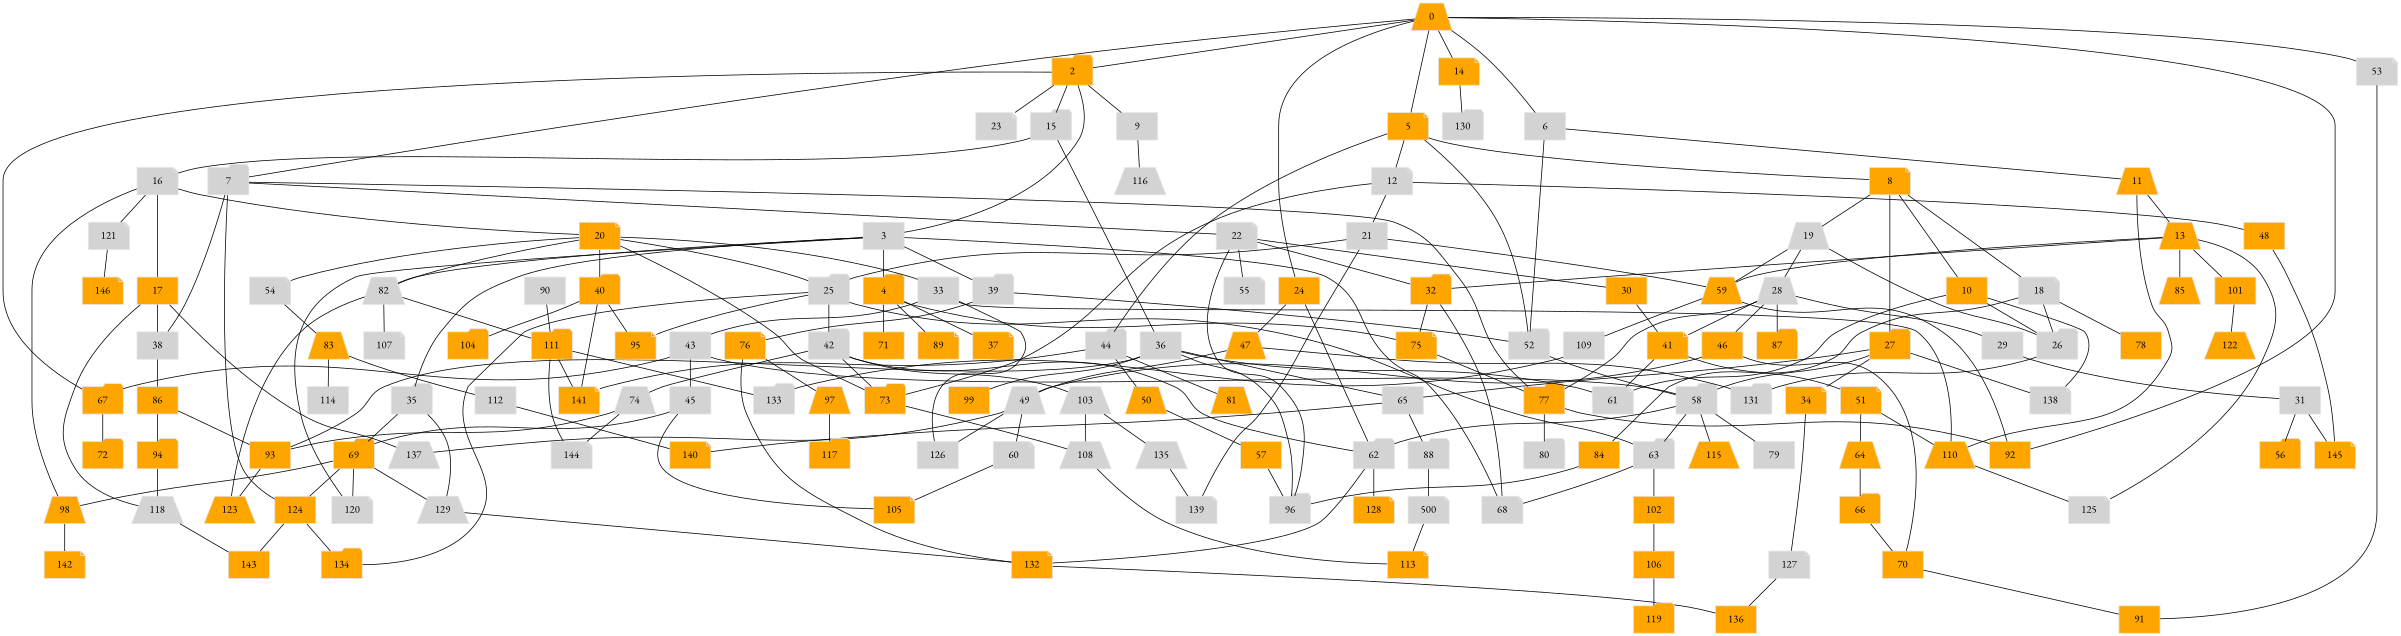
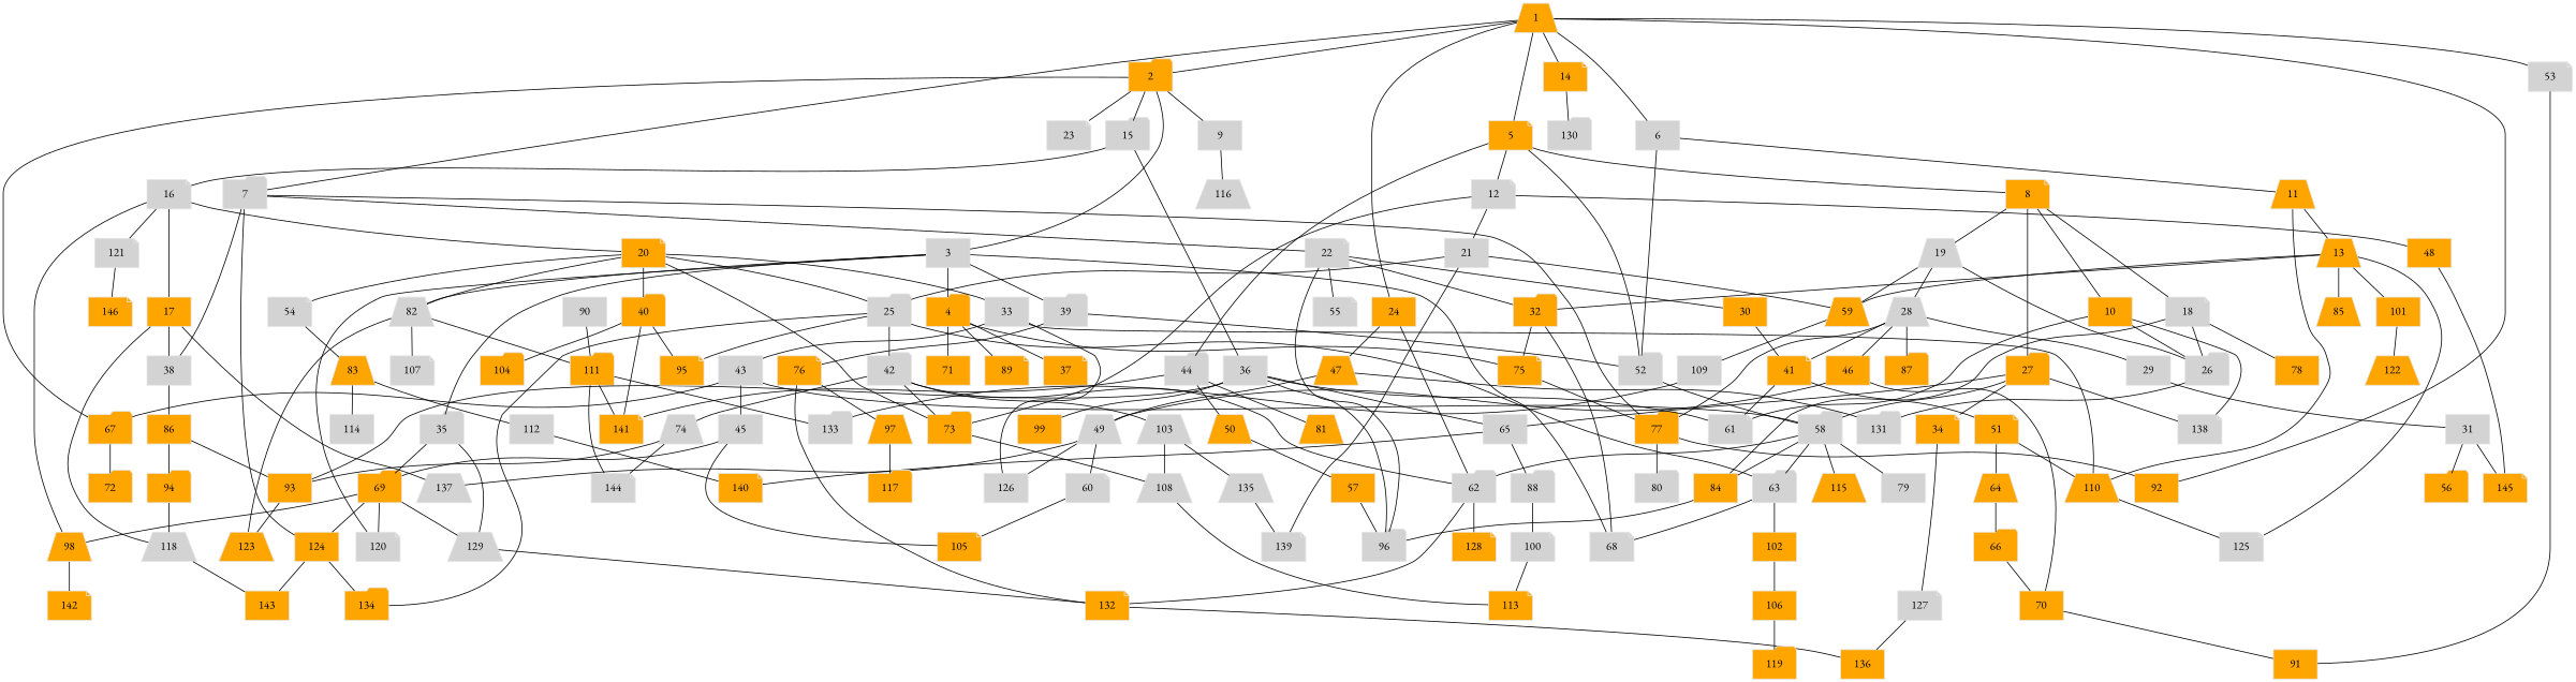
  graph {
    fontname="EB Garamond"
    node [color=gray90 fillcolor=orange fontname="EB Garamond" shape=note style=filled]
    edge [fontname="EB Garamond"]
-   1 [shape=trapezium label=0]
+   1 [shape=trapezium]
    2 [shape=folder]
    5
    6 [fillcolor=lightgrey shape=box]
    7 [fillcolor=lightgrey shape=folder]
    14
    24 [shape=box]
    53 [fillcolor=lightgrey]
    92 [shape=box]
    3 [fillcolor=lightgrey shape=box]
    9 [fillcolor=lightgrey shape=box]
    15 [fillcolor=lightgrey shape=folder]
    23 [fillcolor=lightgrey]
    67 [shape=folder]
    8
    12 [fillcolor=lightgrey]
    44 [fillcolor=lightgrey shape=folder]
    52 [fillcolor=lightgrey shape=folder]
    11 [shape=trapezium]
    22 [fillcolor=lightgrey]
    38 [fillcolor=lightgrey shape=box]
    77 [shape=folder]
    124 [shape=box]
    130 [fillcolor=lightgrey shape=folder]
    47 [shape=trapezium]
    62 [fillcolor=lightgrey shape=folder]
    91 [shape=box]
    4 [shape=folder]
    35 [fillcolor=lightgrey shape=folder]
    39 [fillcolor=lightgrey shape=folder]
    68 [fillcolor=lightgrey]
    82 [fillcolor=lightgrey shape=trapezium]
    120 [fillcolor=lightgrey]
    116 [fillcolor=lightgrey shape=trapezium]
    16 [fillcolor=lightgrey]
    36 [fillcolor=lightgrey shape=box]
    72 [shape=folder]
    37
    71 [shape=box]
    75
    89
    69 [shape=folder]
    129 [fillcolor=lightgrey shape=trapezium]
    76
    107 [fillcolor=lightgrey]
    111 [shape=folder]
    123 [shape=trapezium]
    10 [shape=box]
    18 [fillcolor=lightgrey]
    19 [fillcolor=lightgrey shape=trapezium]
    27 [shape=folder]
    21 [fillcolor=lightgrey shape=box]
    48 [shape=box]
    73 [shape=folder]
    141
    50 [shape=trapezium]
    81 [shape=trapezium]
    58 [fillcolor=lightgrey shape=folder]
    13 [shape=trapezium]
    110 [shape=trapezium]
    32 [shape=folder]
    30 [shape=box]
    55 [fillcolor=lightgrey]
    96 [fillcolor=lightgrey shape=folder]
    86 [shape=box]
    80 [fillcolor=lightgrey shape=folder]
    134 [shape=folder]
    143 [shape=box]
    26 [fillcolor=lightgrey shape=folder]
    61 [fillcolor=lightgrey]
    138 [fillcolor=lightgrey]
    78 [shape=box]
    84 [shape=box]
    59 [shape=trapezium]
    28 [fillcolor=lightgrey shape=trapezium]
    34
    65 [fillcolor=lightgrey shape=box]
    131 [fillcolor=lightgrey shape=folder]
    85 [shape=trapezium]
    101 [shape=box]
    125 [fillcolor=lightgrey]
    25 [fillcolor=lightgrey shape=folder]
    139 [fillcolor=lightgrey]
    145
    108 [fillcolor=lightgrey shape=trapezium]
    109 [fillcolor=lightgrey shape=box]
    122 [shape=trapezium]
    17 [shape=box]
    20
    98 [shape=trapezium]
    121 [fillcolor=lightgrey]
    93 [shape=box]
    99 [shape=box]
    118 [fillcolor=lightgrey shape=trapezium]
    137 [fillcolor=lightgrey shape=trapezium]
    33 [fillcolor=lightgrey shape=box]
    40 [shape=folder]
    54 [fillcolor=lightgrey]
    142
    146
    29 [fillcolor=lightgrey shape=box]
    41
    46 [shape=box]
    87 [shape=folder]
    42 [fillcolor=lightgrey shape=folder]
    63 [fillcolor=lightgrey shape=folder]
    95
    43 [fillcolor=lightgrey shape=box]
    126 [fillcolor=lightgrey shape=box]
    104 [shape=folder]
    83 [shape=trapezium]
    49 [fillcolor=lightgrey shape=trapezium]
    128
    132
    74 [fillcolor=lightgrey shape=trapezium]
    103 [fillcolor=lightgrey shape=trapezium]
    102 [shape=box]
    127 [fillcolor=lightgrey]
    79 [fillcolor=lightgrey shape=box]
    115 [shape=trapezium]
    88 [fillcolor=lightgrey shape=folder]
    140
    31 [fillcolor=lightgrey shape=box]
    51
    70 [shape=box]
    56 [shape=folder]
    45 [fillcolor=lightgrey shape=box]
    136 [shape=box]
    94 [shape=folder]
    97 [shape=trapezium]
    64 [shape=trapezium]
    144 [fillcolor=lightgrey]
    135 [fillcolor=lightgrey shape=trapezium]
    105
    112 [fillcolor=lightgrey shape=box]
    114 [fillcolor=lightgrey shape=box]
    57 [shape=box]
    60 [fillcolor=lightgrey]
    66 [shape=folder]
    133 [fillcolor=lightgrey shape=folder]
    106 [shape=box]
-   100 [fillcolor=lightgrey label=500]
+   100 [fillcolor=lightgrey]
    113
    117 [shape=folder]
    90 [fillcolor=lightgrey shape=box]
    119 [shape=folder]
    1 -- 2
    1 -- 5
    1 -- 6
    1 -- 7
    1 -- 14
    1 -- 24
    1 -- 53
    1 -- 92
    2 -- 3
    2 -- 9
    2 -- 15
    2 -- 23
    2 -- 67
    5 -- 8
    5 -- 12
    5 -- 44
    5 -- 52
    6 -- 52
    6 -- 11
    7 -- 22
    7 -- 38
    7 -- 77
    7 -- 124
    14 -- 130
    24 -- 47
    24 -- 62
    53 -- 91
    3 -- 4
    3 -- 35
    3 -- 39
    3 -- 68
    3 -- 82
    3 -- 120
    9 -- 116
    15 -- 16
    15 -- 36
    67 -- 72
    8 -- 10
    8 -- 18
    8 -- 19
    8 -- 27
    12 -- 21
    12 -- 48
    12 -- 73
    44 -- 141
    44 -- 50
    44 -- 81
    52 -- 58
    11 -- 13
    11 -- 110
    22 -- 32
    22 -- 30
    22 -- 55
    22 -- 96
    38 -- 86
    77 -- 92
    77 -- 80
    124 -- 134
    124 -- 143
    47 -- 131
    47 -- 49
    62 -- 128
    62 -- 132
    4 -- 37
    4 -- 71
    4 -- 75
    4 -- 89
    35 -- 69
    35 -- 129
    39 -- 52
    39 -- 76
    82 -- 107
    82 -- 111
    82 -- 123
    16 -- 17
    16 -- 20
    16 -- 98
    16 -- 121
    36 -- 96
    36 -- 61
    36 -- 65
    36 -- 93
    36 -- 99
    75 -- 77
    69 -- 124
    69 -- 120
    69 -- 129
    69 -- 98
    129 -- 132
    76 -- 132
    76 -- 97
    111 -- 141
    111 -- 144
    111 -- 133
    10 -- 26
    10 -- 61
    10 -- 138
    18 -- 26
    18 -- 78
    18 -- 84
    19 -- 26
    19 -- 59
    19 -- 28
    27 -- 58
    27 -- 138
    27 -- 34
    27 -- 65
    21 -- 59
    21 -- 25
    21 -- 139
    48 -- 145
    73 -- 108
    50 -- 57
    58 -- 62
+   58 -- 84
    58 -- 63
    58 -- 79
    58 -- 115
    13 -- 32
    13 -- 59
    13 -- 85
    13 -- 101
    13 -- 125
    110 -- 125
    32 -- 68
    32 -- 75
    30 -- 41
    86 -- 93
    86 -- 94
    26 -- 131
    84 -- 96
-   59 -- 92
    59 -- 109
    28 -- 77
    28 -- 29
    28 -- 41
    28 -- 46
    28 -- 87
    34 -- 127
    65 -- 88
    65 -- 140
    101 -- 122
    25 -- 134
    25 -- 42
    25 -- 63
    25 -- 95
    108 -- 113
    109 -- 133
    17 -- 38
    17 -- 118
    17 -- 137
    20 -- 82
    20 -- 73
    20 -- 25
    20 -- 33
    20 -- 40
    20 -- 54
    98 -- 142
    121 -- 146
    93 -- 123
    118 -- 143
    33 -- 110
    33 -- 43
    33 -- 126
    40 -- 141
    40 -- 95
    40 -- 104
    54 -- 83
    29 -- 31
    41 -- 61
    41 -- 51
    46 -- 49
    46 -- 70
    42 -- 62
    42 -- 73
    42 -- 74
    42 -- 103
    63 -- 68
    63 -- 102
    43 -- 67
    43 -- 58
    43 -- 45
    83 -- 112
    83 -- 114
    49 -- 137
    49 -- 126
    49 -- 60
    132 -- 136
    74 -- 93
    74 -- 144
    103 -- 108
    103 -- 135
    102 -- 106
    127 -- 136
    88 -- 100
    31 -- 145
    31 -- 56
    51 -- 110
    51 -- 64
    70 -- 91
    45 -- 69
    45 -- 105
    94 -- 118
    97 -- 117
    64 -- 66
    135 -- 139
    112 -- 140
    57 -- 96
    60 -- 105
    66 -- 70
    106 -- 119
    100 -- 113
    90 -- 111
  }
